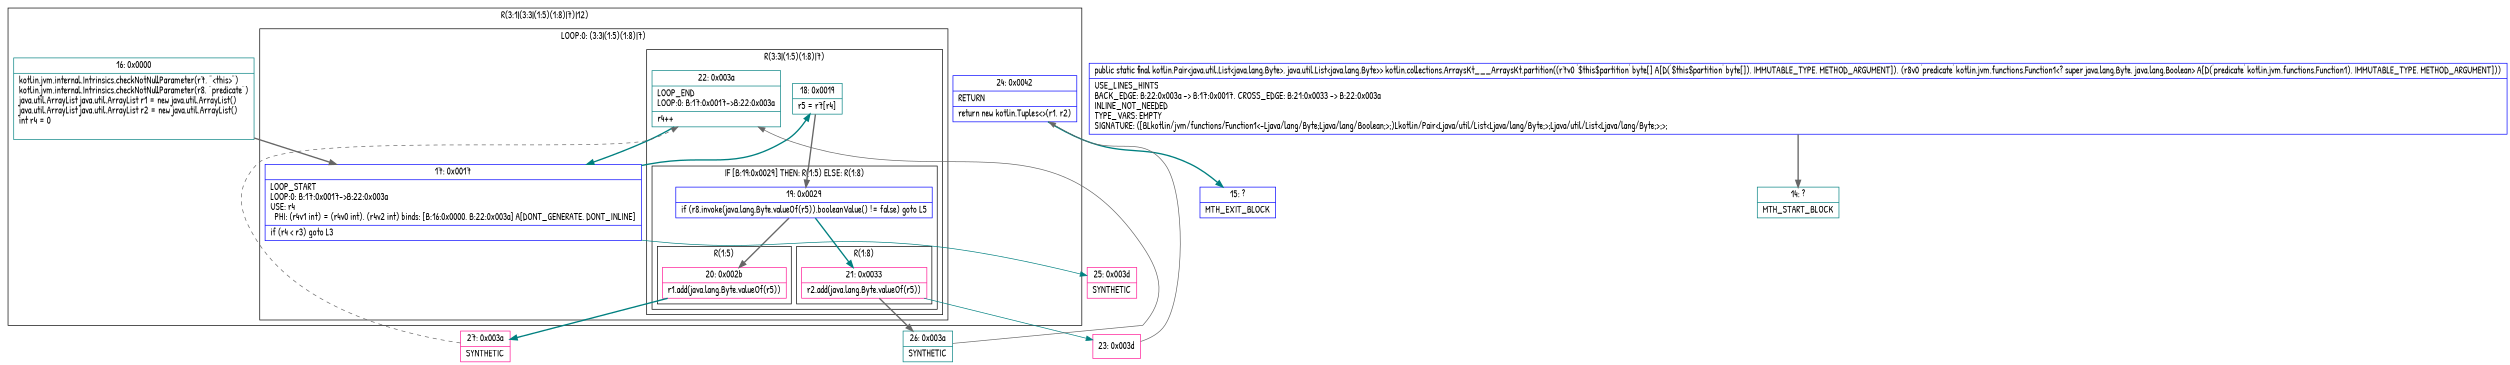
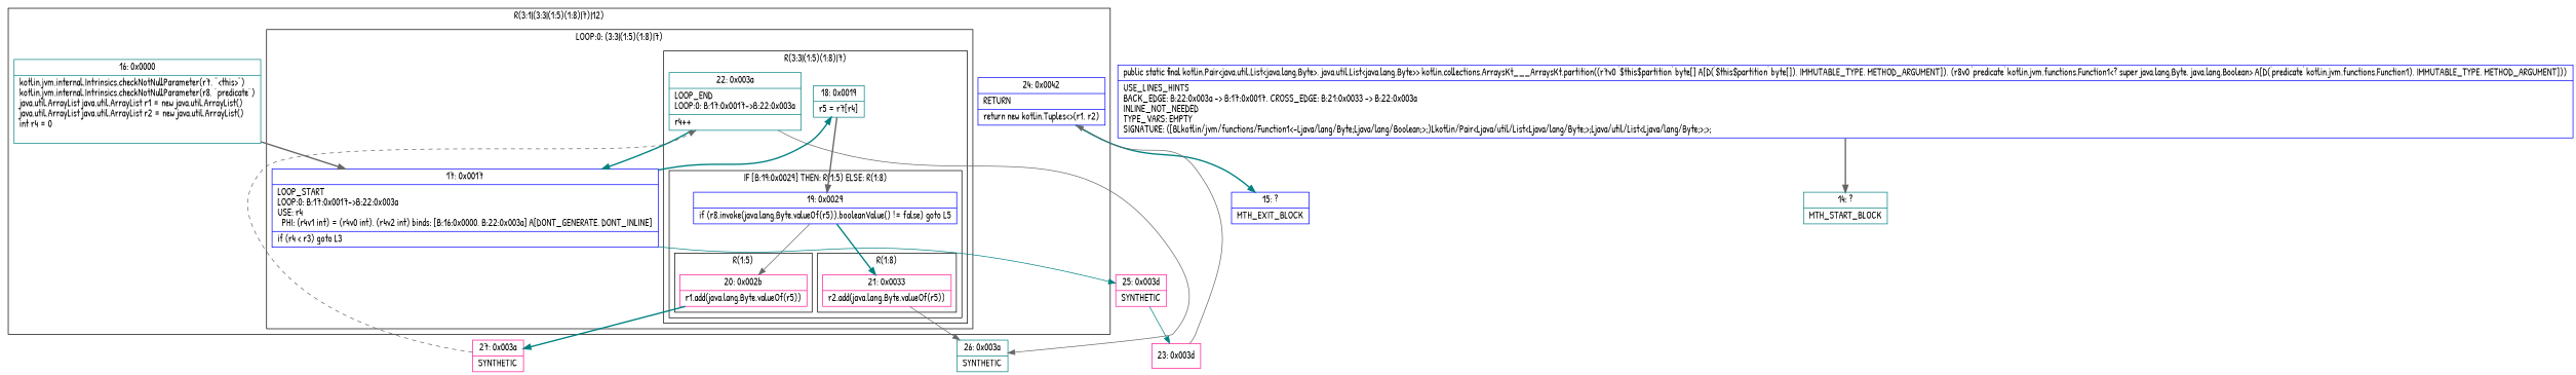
  digraph {
    fontname="Patrick Hand"
    node [color=deeppink fontname="Patrick Hand" shape=record]
    edge [color=gray40 fontname="Patrick Hand" style=bold]
    n1 [label="{20\:\ 0x002b|r1.add(java.lang.Byte.valueOf(r5))\l}"]
    n2 [label="{21\:\ 0x0033|r2.add(java.lang.Byte.valueOf(r5))\l}"]
    n3 [color=blue label="{19\:\ 0x0029|if (r8.invoke(java.lang.Byte.valueOf(r5)).booleanValue() != false) goto L5\l}"]
    n4 [color=teal label="{18\:\ 0x0019|r5 = r7[r4]\l}"]
    n5 [color=teal label="{22\:\ 0x003a|LOOP_END\lLOOP:0: B:17:0x0017\-\>B:22:0x003a\l|r4++\l}"]
    n6 [color=blue label="{17\:\ 0x0017|LOOP_START\lLOOP:0: B:17:0x0017\-\>B:22:0x003a\lUSE: r4 \l  PHI: (r4v1 int) = (r4v0 int), (r4v2 int) binds: [B:16:0x0000, B:22:0x003a] A[DONT_GENERATE, DONT_INLINE]\l|if (r4 \< r3) goto L3\l}"]
    n7 [color=teal label="{16\:\ 0x0000|kotlin.jvm.internal.Intrinsics.checkNotNullParameter(r7, \"\<this\>\")\lkotlin.jvm.internal.Intrinsics.checkNotNullParameter(r8, \"predicate\")\ljava.util.ArrayList java.util.ArrayList r1 = new java.util.ArrayList()\ljava.util.ArrayList java.util.ArrayList r2 = new java.util.ArrayList()\lint r4 = 0\l\l}"]
    n8 [color=blue label="{24\:\ 0x0042|RETURN\l|return new kotlin.Tuples\<\>(r1, r2)\l}"]
    n9 [label="{27\:\ 0x003a|SYNTHETIC\l}"]
    n10 [color=teal label="{26\:\ 0x003a|SYNTHETIC\l}"]
    n11 [label="{25\:\ 0x003d|SYNTHETIC\l}"]
    n12 [color=blue label="{15\:\ ?|MTH_EXIT_BLOCK\l}"]
    n13 [label="{23\:\ 0x003d}"]
    n14 [color=teal label="{14\:\ ?|MTH_START_BLOCK\l}"]
    n15 [color=blue label="{public static final kotlin.Pair\<java.util.List\<java.lang.Byte\>, java.util.List\<java.lang.Byte\>\> kotlin.collections.ArraysKt___ArraysKt.partition((r7v0 '$this$partition' byte[] A[D('$this$partition' byte[]), IMMUTABLE_TYPE, METHOD_ARGUMENT]), (r8v0 'predicate' kotlin.jvm.functions.Function1\<? super java.lang.Byte, java.lang.Boolean\> A[D('predicate' kotlin.jvm.functions.Function1), IMMUTABLE_TYPE, METHOD_ARGUMENT]))  | USE_LINES_HINTS\lBACK_EDGE: B:22:0x003a \-\> B:17:0x0017, CROSS_EDGE: B:21:0x0033 \-\> B:22:0x003a\lINLINE_NOT_NEEDED\lTYPE_VARS: EMPTY\lSIGNATURE: ([BLkotlin\/jvm\/functions\/Function1\<\-Ljava\/lang\/Byte;Ljava\/lang\/Boolean;\>;)Lkotlin\/Pair\<Ljava\/util\/List\<Ljava\/lang\/Byte;\>;Ljava\/util\/List\<Ljava\/lang\/Byte;\>;\>;\l}"]
    subgraph cluster_1 {
      label="R(3:1|(3:3|(1:5)(1:8)|7)|12)"
      n7
      n8
      subgraph cluster_2 {
        label="LOOP:0: (3:3|(1:5)(1:8)|7)"
        n6
        subgraph cluster_3 {
          label="R(3:3|(1:5)(1:8)|7)"
          n4
          n5
          subgraph cluster_4 {
            label="IF [B:19:0x0029] THEN: R(1:5) ELSE: R(1:8)"
            n3
            subgraph cluster_5 {
              label="R(1:5)"
              n1
            }
            subgraph cluster_6 {
              label="R(1:8)"
              n2
            }
          }
        }
      }
    }
    n1 -> n9 [color=teal]
-   n2 -> n10
-   n3 -> n1
+   n2 -> n10 [style=solid]
+   n3 -> n1 [style=solid]
    n3 -> n2 [color=teal]
    n4 -> n3
    n5 -> n6 [color=teal]
    n6 -> n4 [color=teal]
    n6 -> n11 [color=teal style=solid]
    n7 -> n6
    n8 -> n12 [color=teal]
    n9 -> n5 [style=dashed]
-   n10 -> n5 [style=solid]
-   n2 -> n13 [color=teal style=solid]
+   n5 -> n10 [style=solid]
+   n11 -> n13 [color=teal style=solid]
    n13 -> n8 [style=solid]
    n15 -> n14
  }
